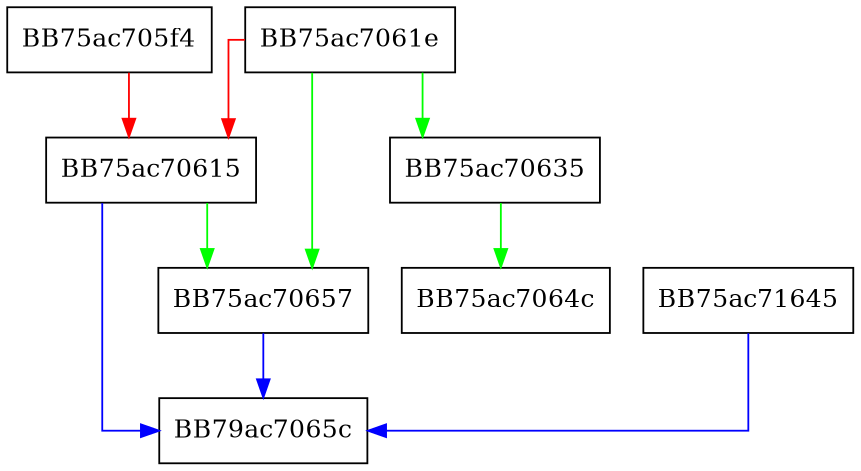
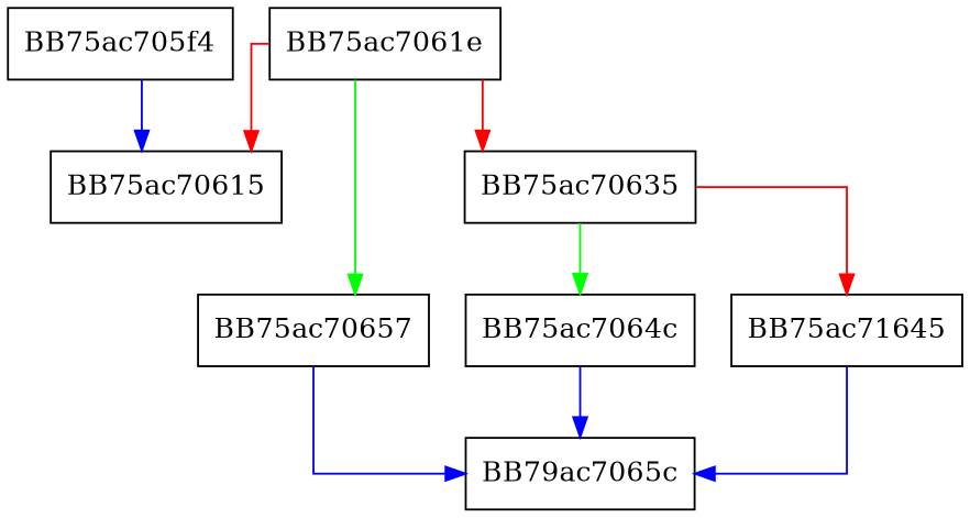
  digraph {
    splines=ortho
    node [shape=box]
    edge [color=red]
    BB75ac705f4
    BB75ac70615
    n3 [label=BB79ac7065c]
    BB75ac70657
    BB75ac7061e
    BB75ac70635
    BB75ac7064c
    n8 [label=BB75ac71645]
-   BB75ac705f4 -> BB75ac70615
-   BB75ac70615 -> BB75ac70657 [color=green]
+   BB75ac705f4 -> BB75ac70615 [color=blue]
    BB75ac70657 -> n3 [color=blue]
    BB75ac7061e -> BB75ac70615
    BB75ac7061e -> BB75ac70657 [color=green]
-   BB75ac7061e -> BB75ac70635 [color=green]
+   BB75ac7061e -> BB75ac70635
    BB75ac70635 -> BB75ac7064c [color=green]
-   BB75ac70615 -> n3 [color=blue]
+   BB75ac70635 -> n8
+   BB75ac7064c -> n3 [color=blue]
    n8 -> n3 [color=blue]
  }
